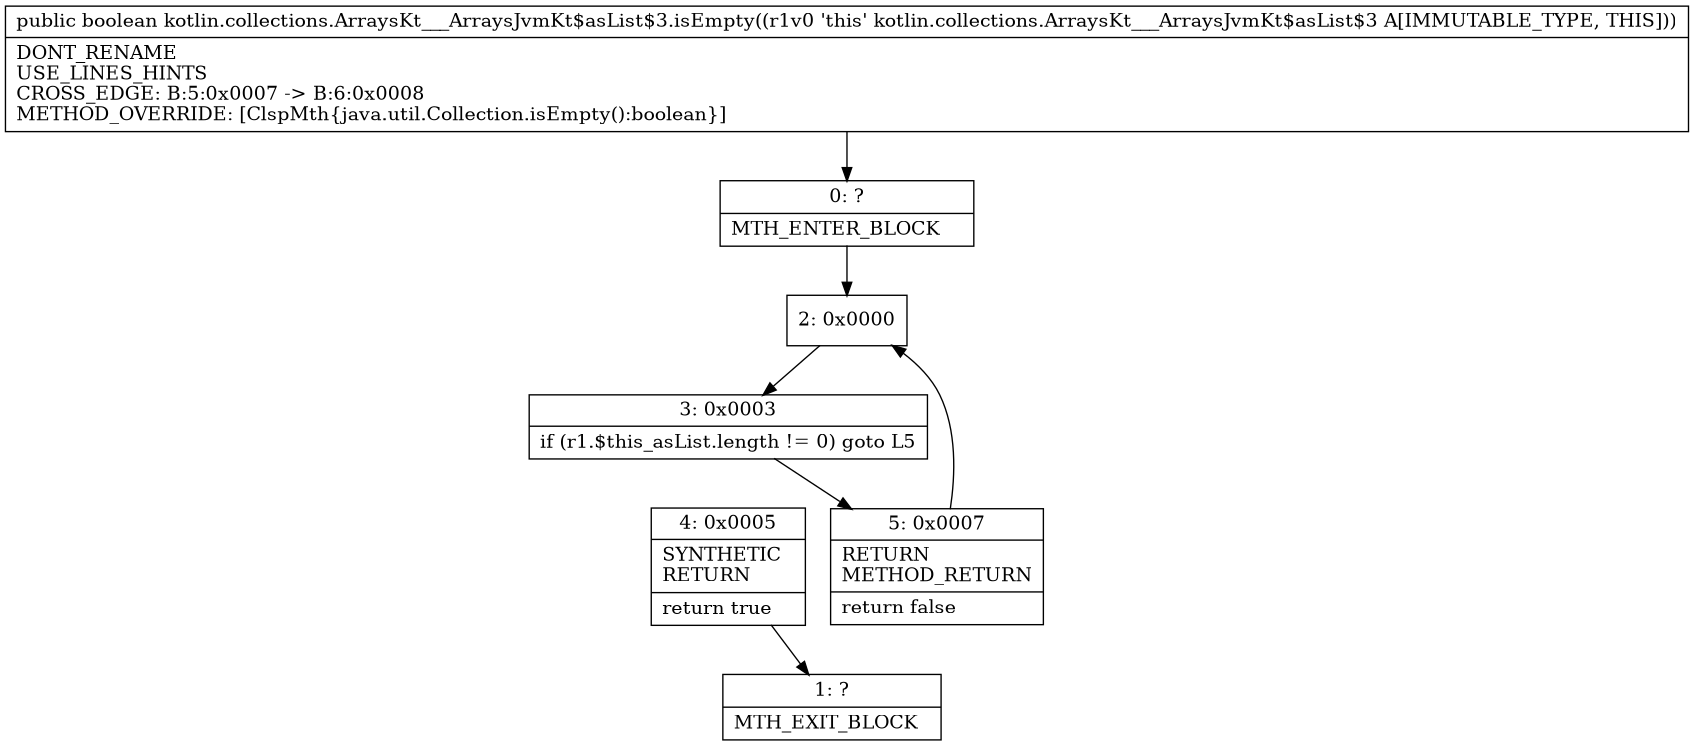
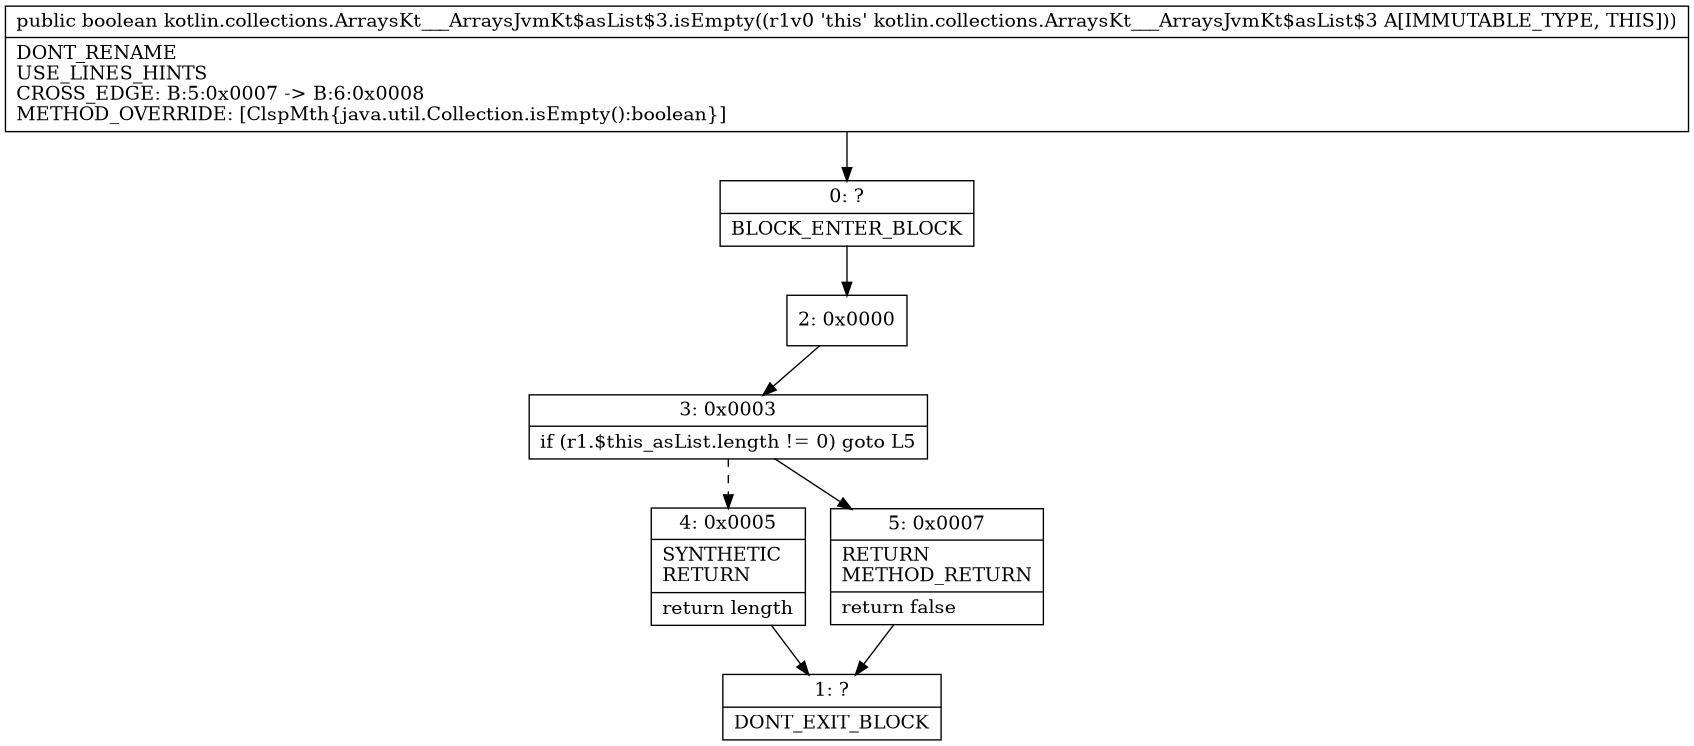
  digraph {
    node [shape=record]
-   n1 [label="{0\:\ ?|MTH_ENTER_BLOCK\l}"]
+   n1 [label="{0\:\ ?|BLOCK_ENTER_BLOCK\l}"]
    n2 [label="{2\:\ 0x0000}"]
    n3 [label="{3\:\ 0x0003|if (r1.$this_asList.length != 0) goto L5\l}"]
-   n4 [label="{4\:\ 0x0005|SYNTHETIC\lRETURN\l|return true\l}"]
+   n4 [label="{4\:\ 0x0005|SYNTHETIC\lRETURN\l|return length\l}"]
    n5 [label="{5\:\ 0x0007|RETURN\lMETHOD_RETURN\l|return false\l}"]
-   n6 [label="{1\:\ ?|MTH_EXIT_BLOCK\l}"]
+   n6 [label="{1\:\ ?|DONT_EXIT_BLOCK\l}"]
    n7 [label="{public boolean kotlin.collections.ArraysKt___ArraysJvmKt$asList$3.isEmpty((r1v0 'this' kotlin.collections.ArraysKt___ArraysJvmKt$asList$3 A[IMMUTABLE_TYPE, THIS]))  | DONT_RENAME\lUSE_LINES_HINTS\lCROSS_EDGE: B:5:0x0007 \-\> B:6:0x0008\lMETHOD_OVERRIDE: [ClspMth\{java.util.Collection.isEmpty():boolean\}]\l}"]
    n1 -> n2
    n2 -> n3
+   n3 -> n4 [style=dashed]
    n3 -> n5
    n4 -> n6
-   n5 -> n2
+   n5 -> n6
    n7 -> n1
  }
